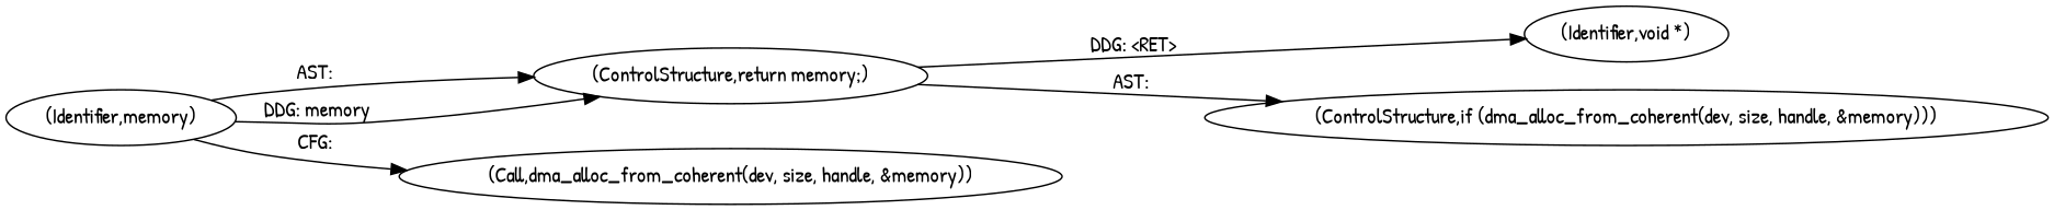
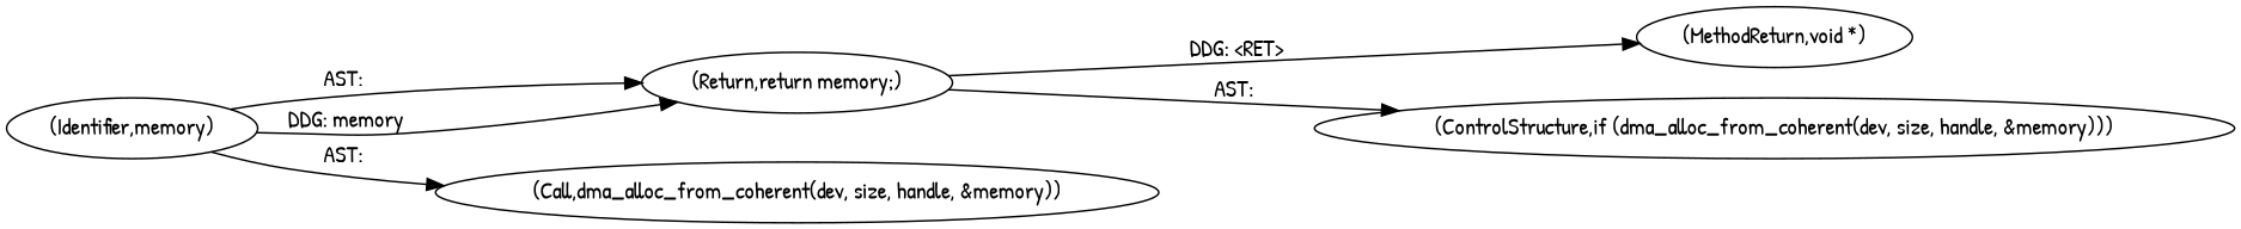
  digraph {
    fontname="Patrick Hand"
    rankdir=LR
    node [fontname="Patrick Hand"]
    edge [fontname="Patrick Hand"]
-   n1 [label="(ControlStructure,return memory;)"]
-   n2 [label="(Identifier,void *)"]
+   n1 [label="(Return,return memory;)"]
+   n2 [label="(MethodReturn,void *)"]
    n3 [label="(ControlStructure,if (dma_alloc_from_coherent(dev, size, handle, &memory)))"]
    n4 [label="(Identifier,memory)"]
    n5 [label="(Call,dma_alloc_from_coherent(dev, size, handle, &memory))"]
    n1 -> n2 [label="DDG: <RET>"]
    n1 -> n3 [label="AST: "]
    n4 -> n1 [label="AST: "]
    n4 -> n1 [label="DDG: memory"]
-   n4 -> n5 [label="CFG: "]
+   n4 -> n5 [label="AST: "]
  }
